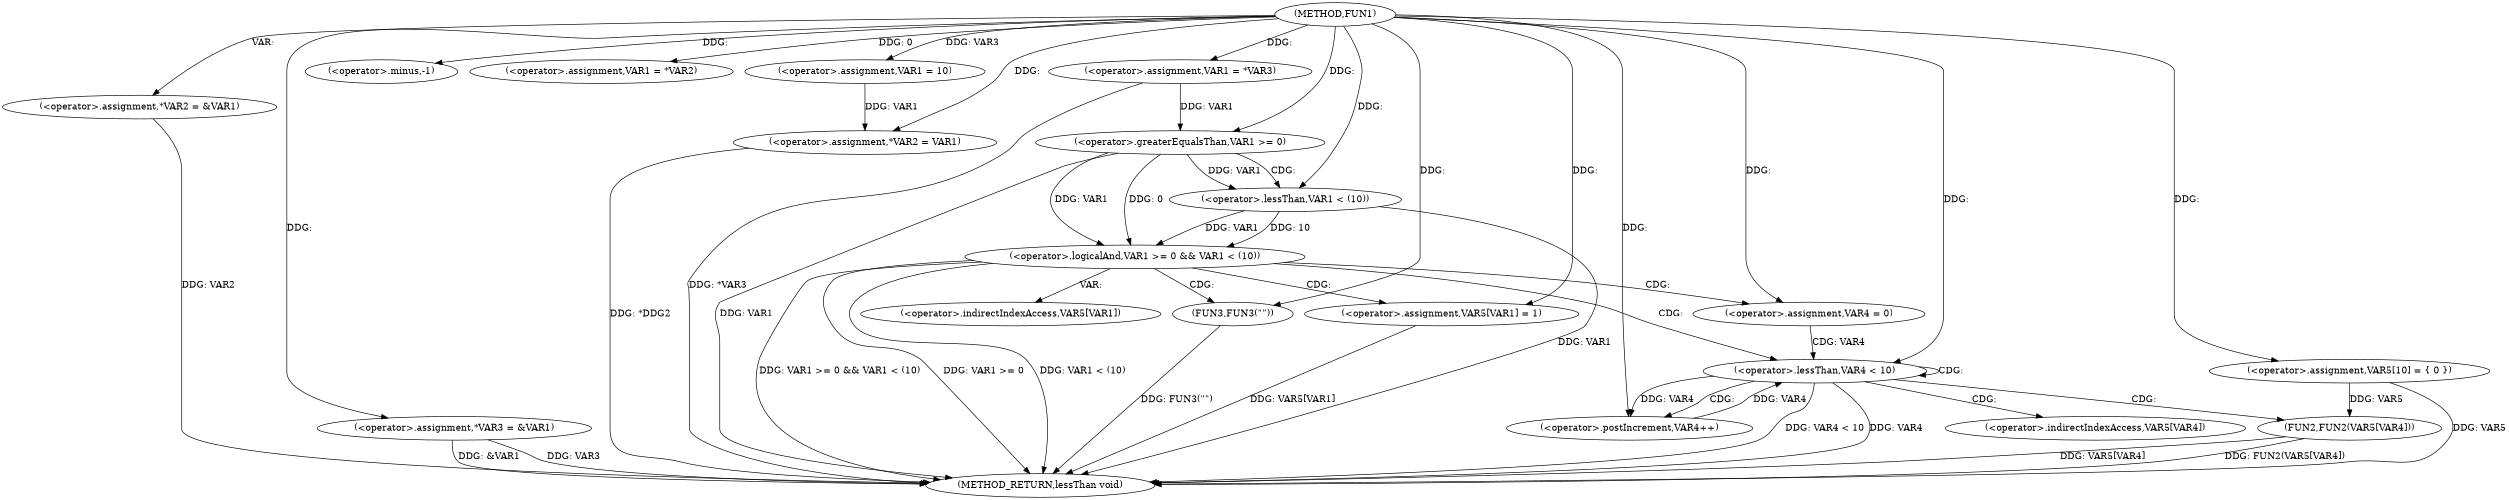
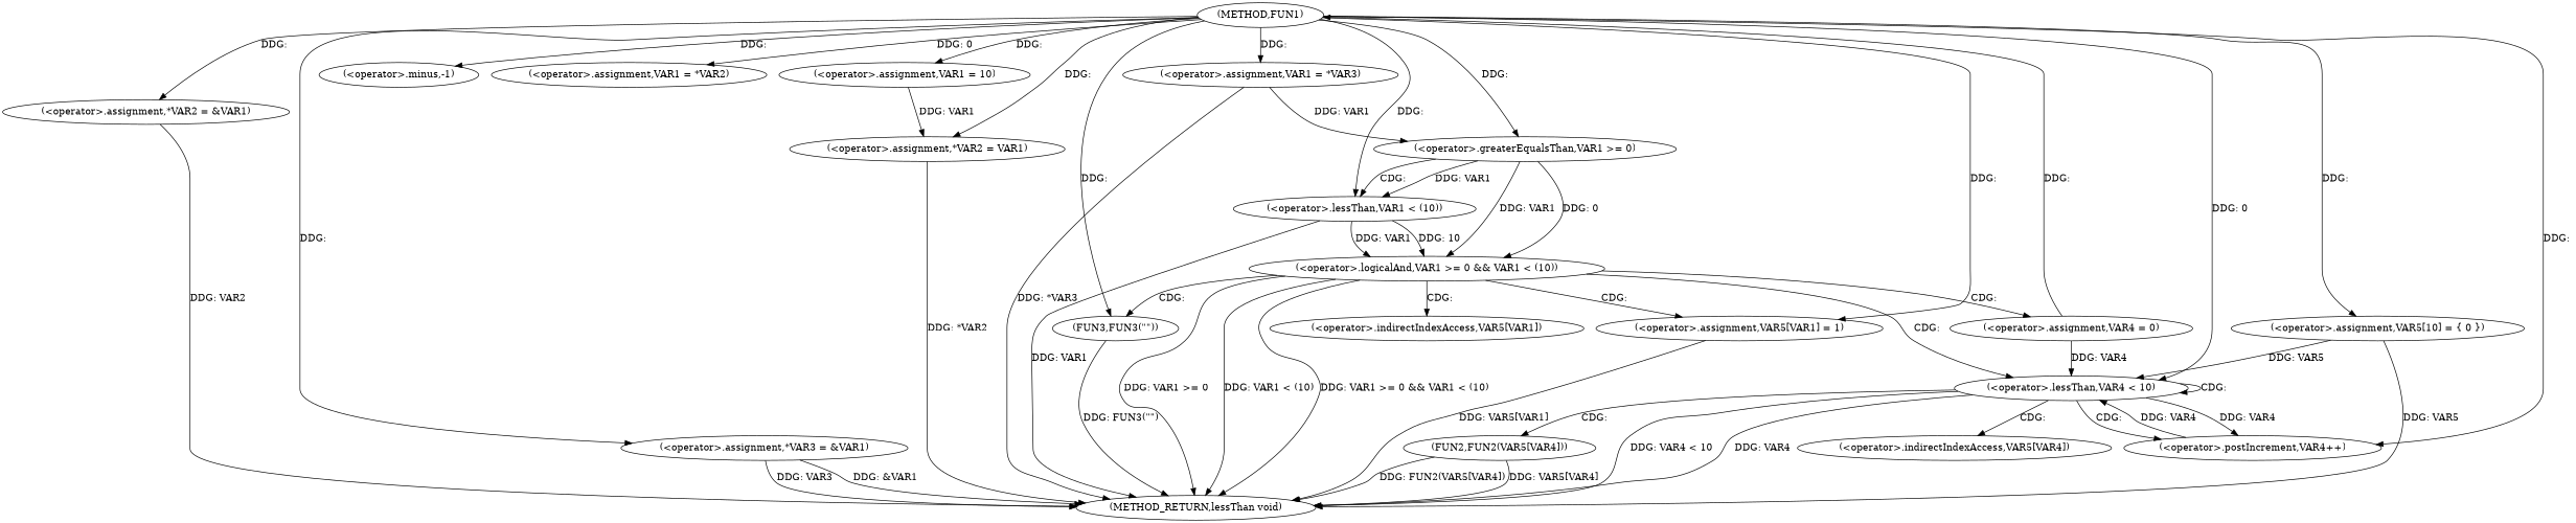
  digraph {
    n1 [label="(METHOD,FUN1)"]
    n2 [label="(<operator>.assignment,*VAR2 = &VAR1)"]
    n3 [label="(<operator>.assignment,*VAR3 = &VAR1)"]
    n4 [label="(<operator>.minus,-1)"]
    n5 [label="(<operator>.assignment,VAR1 = *VAR2)"]
    n6 [label="(<operator>.assignment,VAR1 = 10)"]
    n7 [label="(<operator>.assignment,*VAR2 = VAR1)"]
    n8 [label="(<operator>.assignment,VAR1 = *VAR3)"]
    n9 [label="(<operator>.assignment,VAR5[10] = { 0 })"]
    n10 [label="(<operator>.greaterEqualsThan,VAR1 >= 0)"]
    n11 [label="(<operator>.lessThan,VAR1 < (10))"]
    n12 [label="(<operator>.assignment,VAR5[VAR1] = 1)"]
    n13 [label="(<operator>.assignment,VAR4 = 0)"]
    n14 [label="(<operator>.lessThan,VAR4 < 10)"]
    n15 [label="(<operator>.postIncrement,VAR4++)"]
    n16 [label="(FUN3,FUN3(\"\"))"]
    n17 [label="(METHOD_RETURN,lessThan void)"]
    n18 [label="(FUN2,FUN2(VAR5[VAR4]))"]
    n19 [label="(<operator>.logicalAnd,VAR1 >= 0 && VAR1 < (10))"]
    n20 [label="(<operator>.indirectIndexAccess,VAR5[VAR4])"]
    n21 [label="(<operator>.indirectIndexAccess,VAR5[VAR1])"]
-   n1 -> n2 [label="VAR: "]
+   n1 -> n2 [label="DDG: "]
    n1 -> n3 [label="DDG: "]
    n1 -> n4 [label="DDG: "]
    n1 -> n5 [label="DDG: 0"]
-   n1 -> n6 [label="DDG: VAR3"]
+   n1 -> n6 [label="DDG: "]
    n1 -> n7 [label="DDG: "]
    n1 -> n8 [label="DDG: "]
    n1 -> n9 [label="DDG: "]
    n1 -> n10 [label="DDG: "]
    n1 -> n11 [label="DDG: "]
    n1 -> n12 [label="DDG: "]
-   n1 -> n13 [label="DDG: "]
-   n1 -> n14 [label="DDG: "]
+   n13 -> n1 [label="DDG: "]
+   n1 -> n14 [label="DDG: 0"]
    n1 -> n15 [label="DDG: "]
    n1 -> n16 [label="DDG: "]
    n2 -> n17 [label="DDG: VAR2"]
    n3 -> n17 [label="DDG: VAR3"]
    n3 -> n17 [label="DDG: &VAR1"]
    n6 -> n7 [label="DDG: VAR1"]
-   n7 -> n17 [label="DDG: *DDG2"]
+   n7 -> n17 [label="DDG: *VAR2"]
    n8 -> n10 [label="DDG: VAR1"]
    n8 -> n17 [label="DDG: *VAR3"]
    n9 -> n17 [label="DDG: VAR5"]
-   n9 -> n18 [label="DDG: VAR5"]
+   n9 -> n14 [label="DDG: VAR5"]
    n10 -> n11 [label="DDG: VAR1"]
    n10 -> n11 [label="CDG: "]
-   n10 -> n17 [label="DDG: VAR1"]
    n10 -> n19 [label="DDG: VAR1"]
    n10 -> n19 [label="DDG: 0"]
    n11 -> n17 [label="DDG: VAR1"]
    n11 -> n19 [label="DDG: VAR1"]
    n11 -> n19 [label="DDG: 10"]
    n12 -> n17 [label="DDG: VAR5[VAR1]"]
-   n13 -> n14 [label="CDG: VAR4"]
+   n13 -> n14 [label="DDG: VAR4"]
    n14 -> n14 [label="CDG: "]
    n14 -> n15 [label="DDG: VAR4"]
    n14 -> n15 [label="CDG: "]
    n14 -> n17 [label="DDG: VAR4 < 10"]
    n14 -> n17 [label="DDG: VAR4"]
    n14 -> n18 [label="CDG: "]
    n14 -> n20 [label="CDG: "]
    n15 -> n14 [label="DDG: VAR4"]
    n16 -> n17 [label="DDG: FUN3(\"\")"]
    n18 -> n17 [label="DDG: FUN2(VAR5[VAR4])"]
    n18 -> n17 [label="DDG: VAR5[VAR4]"]
    n19 -> n12 [label="CDG: "]
    n19 -> n13 [label="CDG: "]
    n19 -> n14 [label="CDG: "]
    n19 -> n16 [label="CDG: "]
    n19 -> n17 [label="DDG: VAR1 >= 0 && VAR1 < (10)"]
    n19 -> n17 [label="DDG: VAR1 >= 0"]
    n19 -> n17 [label="DDG: VAR1 < (10)"]
-   n19 -> n21 [label="VAR: "]
+   n19 -> n21 [label="CDG: "]
  }
